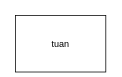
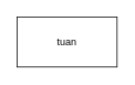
  <mxCell id="0" />
  <mxCell id="1" parent="0" />
- <mxCell id="2" value="tuan" style="rounded=0;whiteSpace=wrap;html=1;" vertex="1" parent="1"><mxGeometry x="20" y="20" width="120" height="75" as="geometry" /></mxCell>
+ <mxCell id="2" value="tuan" style="rounded=0;whiteSpace=wrap;html=1;" vertex="1" parent="1"><mxGeometry x="20" y="20" width="120" height="60" as="geometry" /></mxCell>
